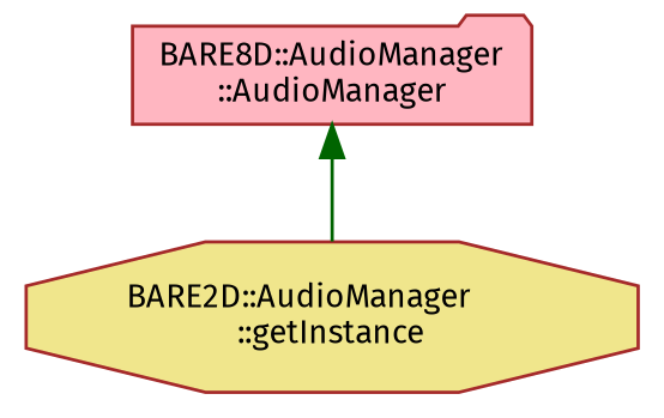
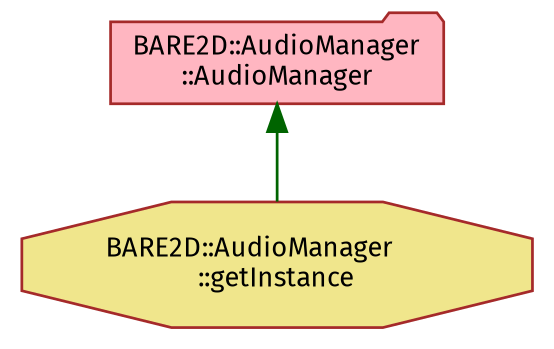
  digraph {
    rankdir=TB
    fontname="Fira Sans"
    node [color=brown fontname="Fira Sans" fontsize=10 style=filled]
-   n1 [fillcolor=lightpink fontcolor=black height=0.2 label="BARE8D::AudioManager\l::AudioManager" shape=folder width=0.4]
+   n1 [fillcolor=lightpink fontcolor=black height=0.2 label="BARE2D::AudioManager\l::AudioManager" shape=folder width=0.4]
    n2 [fillcolor=khaki height=0.2 label="BARE2D::AudioManager\l::getInstance" shape=octagon width=0.4]
    n1 -> n2 [color=darkgreen dir=back fontname="Fira Sans" fontsize=10 labelfontname=Helvetica labelfontsize=10 style=solid]
  }
